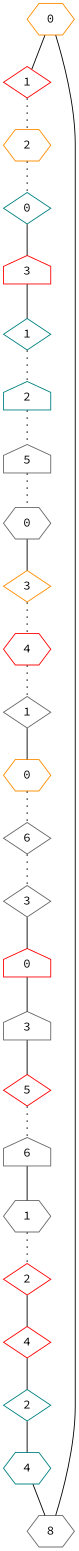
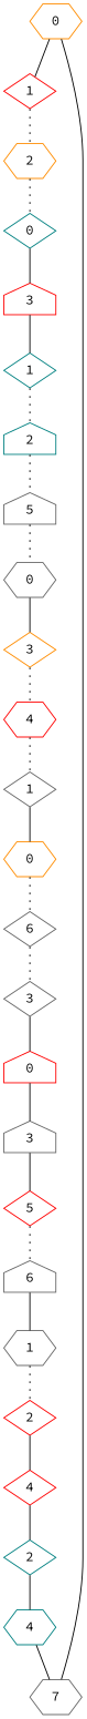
  graph {
    fontname="Source Code Pro"
    node [color=gray40 shape=diamond fontname="Source Code Pro"]
    edge [fontname="Source Code Pro"]
    n1 [label=0 color=darkorange shape=hexagon]
    n2 [label=1 color=red]
-   n3 [label=8 shape=hexagon]
+   n3 [label=7 shape=hexagon]
    n4 [label=2 color=darkorange shape=hexagon]
    n5 [label=0 color=teal]
    n6 [label=3 color=red shape=house]
    n7 [label=1 color=teal]
    n8 [label=2 color=teal shape=house]
    n9 [label=5 shape=house]
    n10 [label=0 shape=hexagon]
    n11 [label=3 color=darkorange]
    n12 [label=4 color=red shape=hexagon]
    n13 [label=1]
    n14 [label=0 color=darkorange shape=hexagon]
    n15 [label=6]
    n16 [label=3]
    n17 [label=0 color=red shape=house]
    n18 [label=3 shape=house]
    n19 [label=5 color=red]
    n20 [label=6 shape=house]
    n21 [label=1 shape=hexagon]
    n22 [label=2 color=red]
    n23 [label=4 color=red]
    n24 [label=2 color=teal]
    n25 [label=4 color=teal shape=hexagon]
    n1 -- n2
    n1 -- n3
    n2 -- n4 [style=dotted]
    n4 -- n5 [style=dotted]
    n5 -- n6
    n6 -- n7
    n7 -- n8 [style=dotted]
    n8 -- n9 [style=dotted]
    n9 -- n10 [style=dotted]
    n10 -- n11
    n11 -- n12 [style=dotted]
    n12 -- n13 [style=dotted]
    n13 -- n14
    n14 -- n15 [style=dotted]
    n15 -- n16 [style=dotted]
    n16 -- n17
    n17 -- n18
    n18 -- n19
    n19 -- n20 [style=dotted]
    n20 -- n21
    n21 -- n22 [style=dotted]
    n22 -- n23
    n23 -- n24
    n24 -- n25
    n25 -- n3
  }
